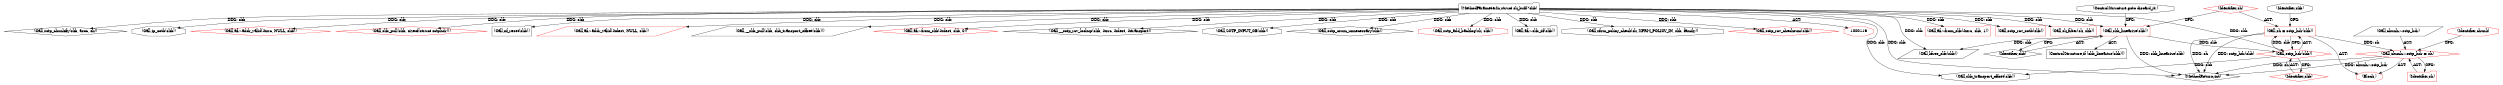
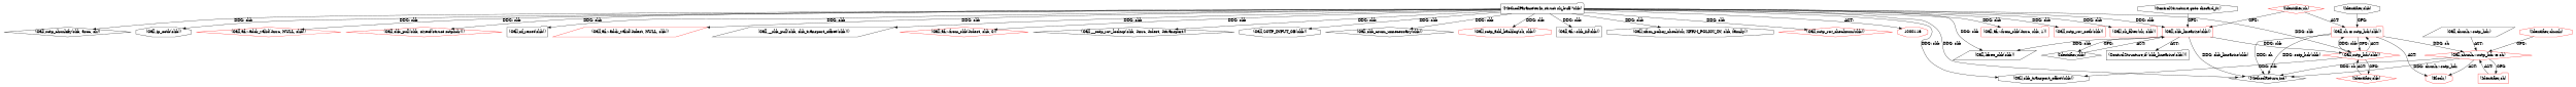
  digraph {
    node [color=red shape=diamond]
    n1 [label="(Call,chunk->sctp_hdr = sh)"]
    n2 [label="(Identifier,sh)" shape=folder]
    n3 [color=black label="(MethodReturn,int)"]
    n4 [label="(Block,)" shape=octagon]
    n5 [label="(Call,sh = sctp_hdr(skb))" shape=folder]
    n6 [label="(Call,sctp_hdr(skb))"]
    n7 [color=black label="(Call,skb_transport_offset(skb))" shape=octagon]
    n8 [label="(Identifier,skb)"]
    n9 [label="(Call,skb_linearize(skb))" shape=folder]
    n10 [color=black label="(Identifier,skb)"]
    n11 [color=black label="(Call,kfree_skb(skb))" shape=parallelogram]
    n12 [color=black label="(ControlStructure,if (skb_linearize(skb)))" shape=folder]
    n13 [color=black label="(MethodParameterIn,struct sk_buff *skb)" shape=folder]
    n14 [label="(Call,af->from_skb(&src, skb, 1))" shape=folder]
    n15 [label="(Call,sctp_rcv_ootb(skb))" shape=folder]
    n16 [label="(Call,sk_filter(sk, skb))" shape=folder]
    n17 [color=black label="(Call,sctp_chunkify(skb, asoc, sk))"]
    n18 [color=black label="(Call,ip_ootb(skb))" shape=octagon]
    n19 [label="(Call,af->addr_valid(&src, NULL, skb))"]
    n20 [label="(Call,skb_pull(skb, sizeof(struct sctphdr)))"]
    n21 [color=black label="(Call,nf_reset(skb))" shape=folder]
    n22 [label="(Call,af->addr_valid(&dest, NULL, skb))" shape=parallelogram]
    n23 [color=black label="(Call,__skb_pull(skb, skb_transport_offset(skb)))" shape=parallelogram]
    n24 [label="(Call,af->from_skb(&dest, skb, 0))"]
    n25 [color=black label="(Call,__sctp_rcv_lookup(skb, &src, &dest, &transport))"]
    n26 [color=black label="(Call,SCTP_INPUT_CB(skb))" shape=octagon]
-   n27 [color=black label="(Call,sctp_csum_unnecessary(skb))"]
+   n27 [color=black label="(Call,skb_csum_unnecessary(skb))"]
    n28 [label="(Call,sctp_add_backlog(sk, skb))" shape=octagon]
    n29 [color=black label="(Call,af->skb_iif(skb))" shape=folder]
    n30 [color=black label="(Call,xfrm_policy_check(sk, XFRM_POLICY_IN, skb, family))" shape=octagon]
    n31 [label="(Call,sctp_rcv_checksum(skb))"]
    1000116 [shape=octagon]
    n33 [color=black label="(Call,chunk->sctp_hdr)" shape=parallelogram]
    n34 [color=black label="(ControlStructure,goto discard_it;)" shape=octagon]
    n35 [label="(Identifier,chunk)" shape=octagon]
    n36 [label="(Identifier,sh)"]
    n37 [color=black label="(Identifier,skb)" shape=octagon]
    n1 -> n2 [label="CFG: "]
    n1 -> n3 [label="DDG: sh"]
    n1 -> n3 [label="DDG: chunk->sctp_hdr"]
    n1 -> n4 [label="AST: "]
    n2 -> n1 [label="AST: "]
    n5 -> n1 [label="DDG: sh"]
    n5 -> n3 [label="DDG: sctp_hdr(skb)"]
    n5 -> n3 [label="DDG: sh"]
    n5 -> n4 [label="AST: "]
    n5 -> n6 [label="CFG: "]
    n6 -> n5 [label="AST: "]
    n6 -> n5 [label="DDG: skb"]
    n6 -> n7 [label="DDG: skb"]
    n6 -> n8 [label="CFG: "]
    n8 -> n6 [label="AST: "]
    n9 -> n3 [label="DDG: skb_linearize(skb)"]
    n9 -> n6 [label="DDG: skb"]
    n9 -> n10 [label="CFG: "]
    n9 -> n11 [label="DDG: skb"]
    n9 -> n12 [label="AST: "]
    n10 -> n9 [label="AST: "]
    n13 -> n3 [label="DDG: skb"]
    n13 -> n6 [label="DDG: skb"]
    n13 -> n7 [label="DDG: skb"]
    n13 -> n9 [label="DDG: skb"]
    n13 -> n11 [label="DDG: skb"]
    n13 -> n14 [label="DDG: skb"]
    n13 -> n15 [label="DDG: skb"]
    n13 -> n16 [label="DDG: skb"]
    n13 -> n17 [label="DDG: skb"]
    n13 -> n18 [label="DDG: skb"]
    n13 -> n19 [label="DDG: skb"]
    n13 -> n20 [label="DDG: skb"]
    n13 -> n21 [label="DDG: skb"]
    n13 -> n22 [label="DDG: skb"]
    n13 -> n23 [label="DDG: skb"]
    n13 -> n24 [label="DDG: skb"]
    n13 -> n25 [label="DDG: skb"]
    n13 -> n26 [label="DDG: skb"]
    n13 -> n27 [label="DDG: skb"]
    n13 -> n28 [label="DDG: skb"]
    n13 -> n29 [label="DDG: skb"]
    n13 -> n30 [label="DDG: skb"]
    n13 -> n31 [label="DDG: skb"]
    n13 -> 1000116 [label="AST: "]
    n33 -> n1 [label="AST: "]
    n34 -> n9 [label="CFG: "]
    n35 -> n1 [label="CFG: "]
    n36 -> n5 [label="AST: "]
    n36 -> n9 [label="CFG: "]
    n37 -> n5 [label="CFG: "]
  }
